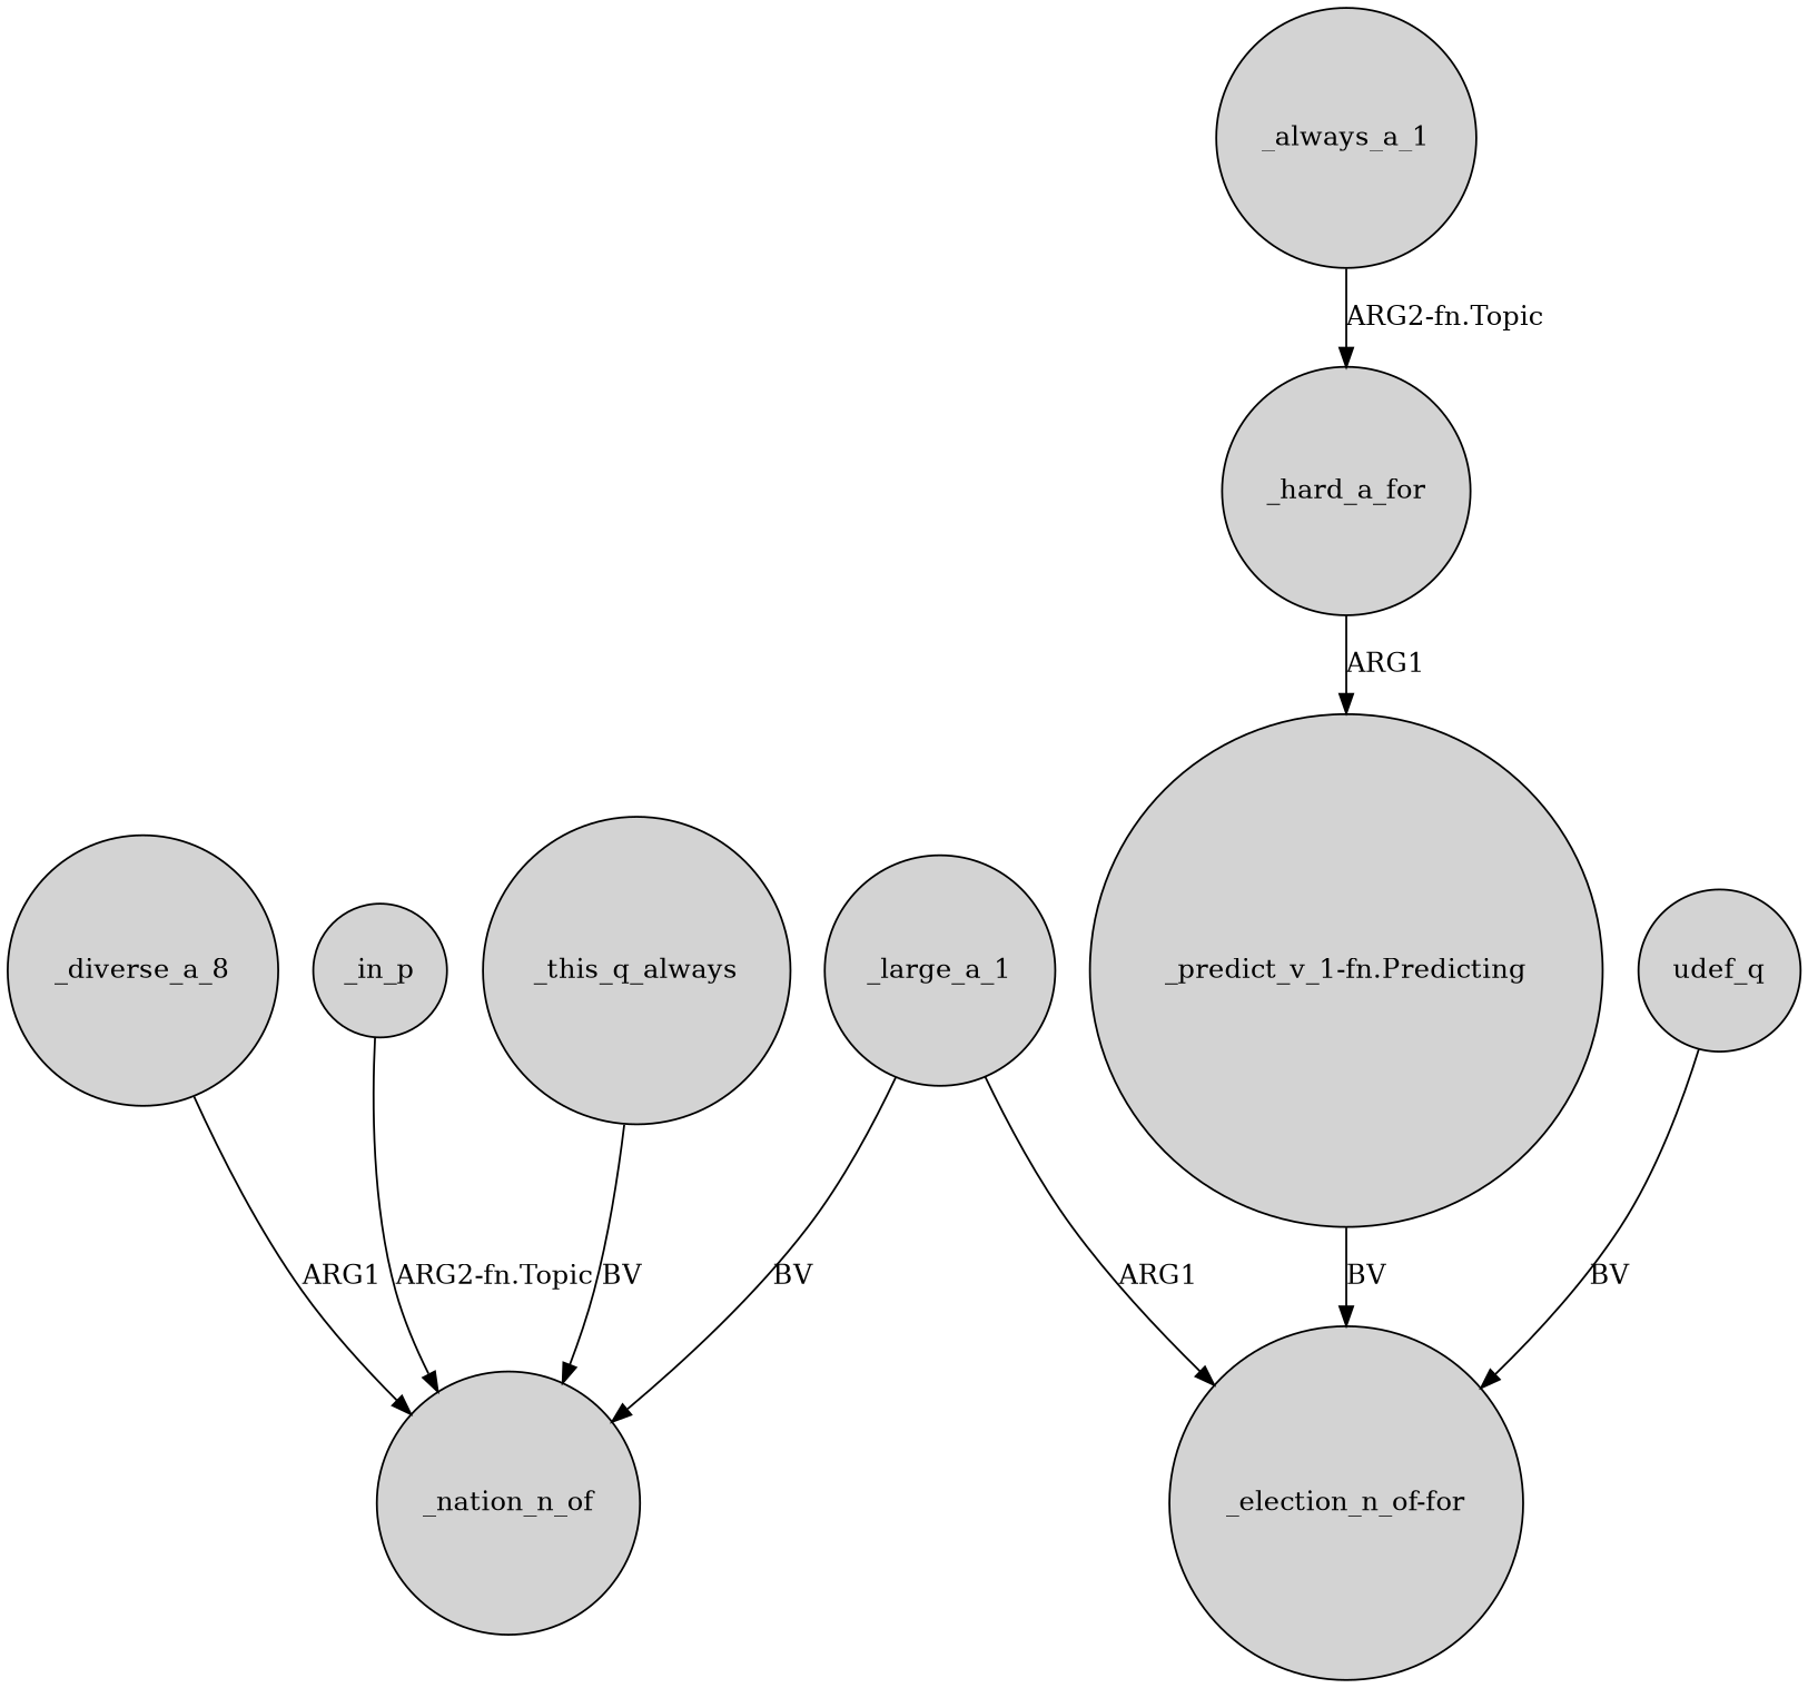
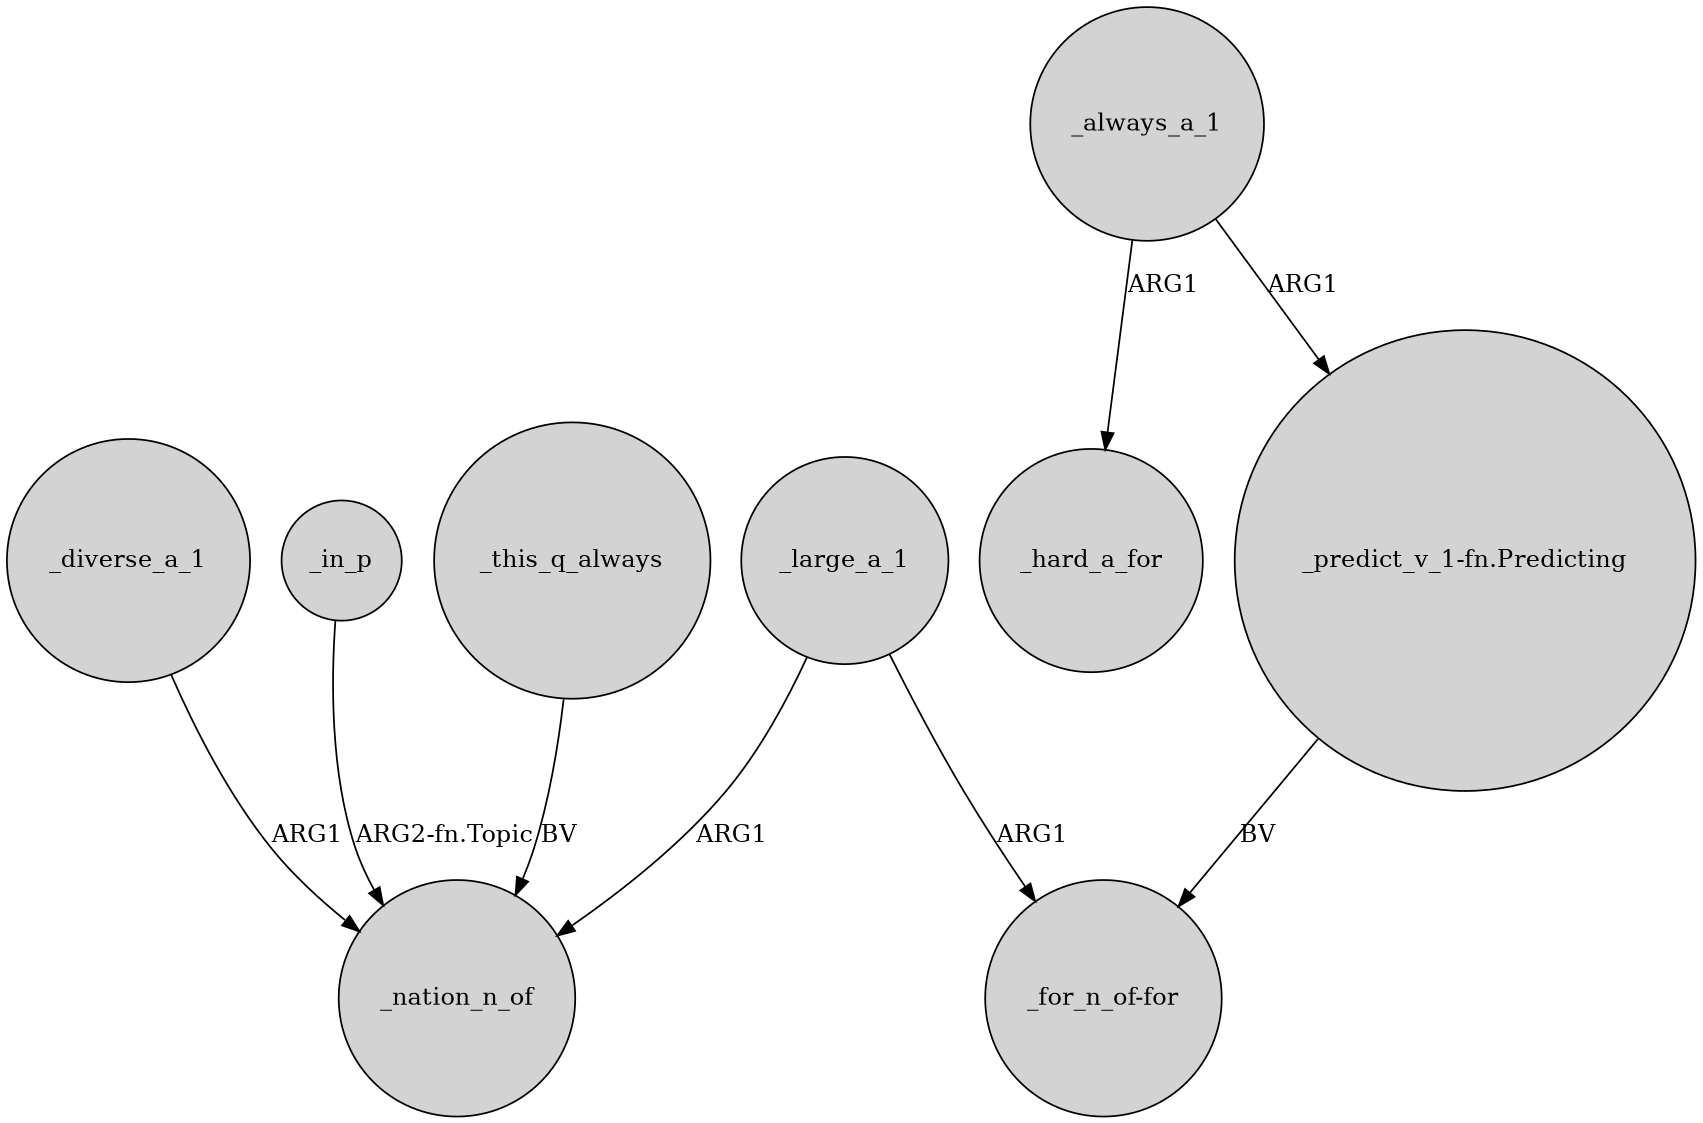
  digraph {
    node [shape=circle style=filled]
-   _diverse_a_1 [label=_diverse_a_8]
+   _diverse_a_1
    _nation_n_of
    _always_a_1
    _hard_a_for
    "_predict_v_1-fn.Predicting"
-   "_election_n_of-for"
+   "_election_n_of-for" [label="_for_n_of-for"]
    _in_p
    n8 [label=_this_q_always]
-   udef_q
    _large_a_1
    _diverse_a_1 -> _nation_n_of [label=ARG1]
-   _always_a_1 -> _hard_a_for [label="ARG2-fn.Topic"]
-   _hard_a_for -> "_predict_v_1-fn.Predicting" [label=ARG1]
+   _always_a_1 -> _hard_a_for [label=ARG1]
+   _always_a_1 -> "_predict_v_1-fn.Predicting" [label=ARG1]
    "_predict_v_1-fn.Predicting" -> "_election_n_of-for" [label=BV]
    _in_p -> _nation_n_of [label="ARG2-fn.Topic"]
    n8 -> _nation_n_of [label=BV]
-   udef_q -> "_election_n_of-for" [label=BV]
-   _large_a_1 -> _nation_n_of [label=BV]
+   _large_a_1 -> _nation_n_of [label=ARG1]
    _large_a_1 -> "_election_n_of-for" [label=ARG1]
  }
